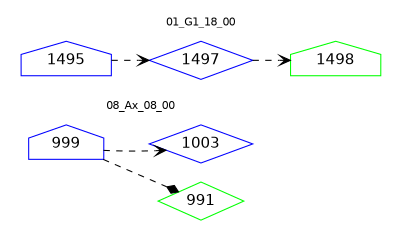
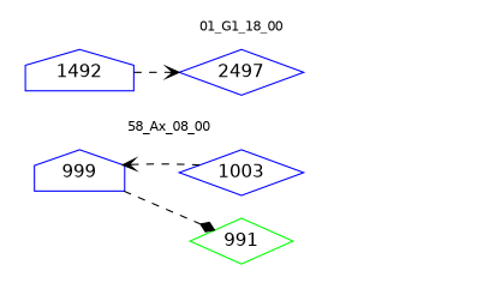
  digraph {
    fontname="DejaVu Sans"
    rankdir=LR
    node [color=blue fontname="DejaVu Sans" shape=house]
    edge [arrowhead=vee color=black fontname="DejaVu Sans" style=dashed]
    n1 [label=999]
    n2 [color=green label=991 shape=diamond]
    n3 [label=1003 shape=diamond]
-   n4 [label=1497 shape=diamond]
-   n5 [label=1495]
-   n6 [color=green label=1498]
+   n4 [label=2497 shape=diamond]
+   n5 [label=1492]
    subgraph cluster_1 {
      color=white
      fontsize=10
-     label="08_Ax_08_00"
+     label="58_Ax_08_00"
      n1
      n2
      n3
    }
    subgraph cluster_2 {
      color=white
      fontsize=10
      label="01_G1_18_00"
      n4
      n5
-     n6
    }
    n1 -> n2 [arrowhead=diamond]
-   n1 -> n3
-   n4 -> n6
+   n3 -> n1
    n5 -> n4
  }
